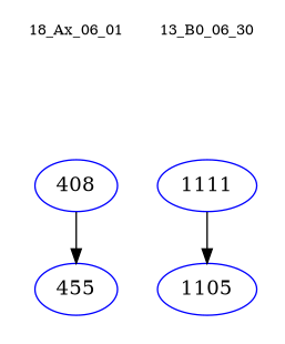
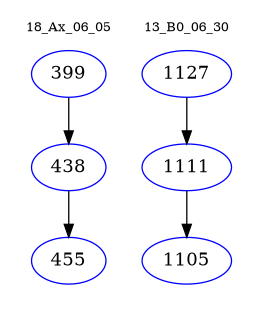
  digraph {
    node [color=blue]
    edge [color=black]
-   n2 [label=408]
+   n1 [label=399]
+   n2 [label=438]
    n3 [label=455]
+   n4 [label=1127]
    n5 [label=1111]
    n6 [label=1105]
    subgraph cluster_1 {
      color=white
      fontsize=10
-     label="18_Ax_06_01"
+     label="18_Ax_06_05"
+     n1
      n2
      n3
    }
    subgraph cluster_2 {
      color=white
      fontsize=10
      label="13_B0_06_30"
+     n4
      n5
      n6
    }
+   n1 -> n2
    n2 -> n3
+   n4 -> n5
    n5 -> n6
  }
